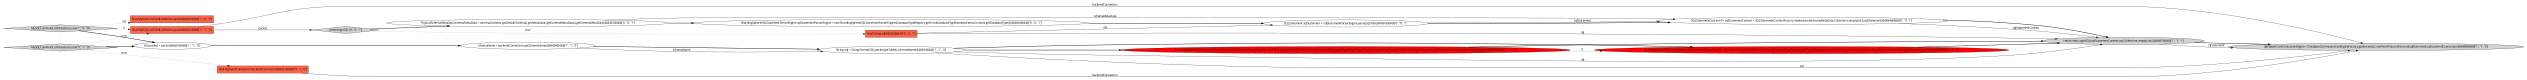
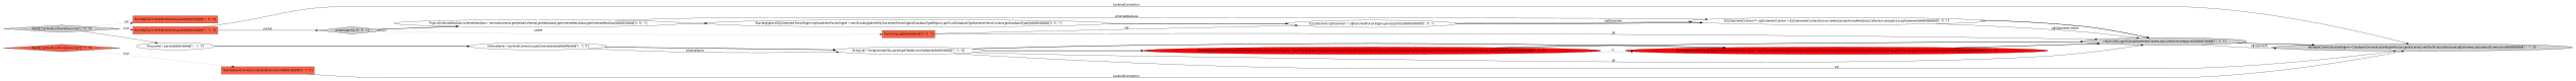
  digraph {
    fontname="Open Sans"
    rankdir=LR
    node [fillcolor=white fontname="Open Sans" shape=ellipse style=filled]
    edge [fontname="Open Sans" style=bold]
    n1 [label="String sql = String.format(SQL,packet.getTable(),schemaName)@@@5@@@['1', '1', '0']"]
    n2 [fillcolor=red label="ShardingSphereSQLStatementParserEngine sqlStatementParserEngine = new ShardingSphereSQLStatementParserEngine(DatabaseTypeRegistry.getTrunkDatabaseTypeName(ProxyContext.getInstance().getSchemaContexts().getDatabaseType()))@@@6@@@['1', '0', '0']"]
    n3 [fillcolor=red label="ShardingSphereSQLParserEngine sqlStatementParserEngine = new ShardingSphereSQLParserEngine(DatabaseTypeRegistry.getTrunkDatabaseTypeName(ProxyContext.getInstance().getSchemaContexts().getDatabaseType()))@@@6@@@['0', '1', '0']"]
    n4 [fillcolor=lightgray label="return new LogicSQL(sqlStatementContext,sql,Collections.emptyList())@@@7@@@['1', '1', '1']"]
    n5 [fillcolor=lightgray label="databaseCommunicationEngine = DatabaseCommunicationEngineFactory.getInstance().newTextProtocolInstance(sqlStatement,sql,backendConnection)@@@8@@@['1', '1', '0']"]
    n6 [label="SQLStatementContext<?> sqlStatementContext = SQLStatementContextFactory.newInstance(schemaMetaData,Collections.emptyList(),sqlStatement)@@@6@@@['0', '0', '1']"]
    n7 [label="SQLStatement sqlStatement = sqlStatementParserEngine.parse(sql,false)@@@5@@@['0', '0', '1']"]
    n8 [label="PhysicalSchemaMetaData schemaMetaData = schemaContexts.getDefaultSchema().getMetaData().getSchemaMetaData().getSchemaMetaData()@@@3@@@['0', '0', '1']"]
    n9 [label="ShardingSphereSQLStatementParserEngine sqlStatementParserEngine = new ShardingSphereSQLStatementParserEngine(DatabaseTypeRegistry.getTrunkDatabaseTypeName(schemaContexts.getDatabaseType()))@@@4@@@['0', '0', '1']"]
    n10 [fillcolor=lightgray label="MySQLComFieldListPacketExecutor['1', '0', '0']" shape=diamond]
    n11 [fillcolor=tomato label="final MySQLComFieldListPacket packet@@@2@@@['1', '0', '0']" shape=box]
    n12 [fillcolor=tomato label="final MySQLComFieldListPacket packet@@@2@@@['1', '1', '0']" shape=box]
    n13 [label="this.packet = packet@@@3@@@['1', '1', '0']"]
    n14 [fillcolor=lightgray label="createLogicSQL['0', '0', '1']" shape=diamond]
    n15 [label="schemaName = backendConnection.getSchemaName()@@@4@@@['1', '1', '0']"]
-   n16 [fillcolor=lightgray label="MySQLComFieldListPacketExecutor['0', '1', '0']" shape=diamond]
+   n16 [fillcolor=tomato label="MySQLComFieldListPacketExecutor['0', '1', '0']" shape=diamond]
    n17 [fillcolor=tomato label="final BackendConnection backendConnection@@@2@@@['0', '1', '0']" shape=box]
    n18 [fillcolor=tomato label="final String sql@@@2@@@['0', '0', '1']" shape=box]
    n1 -> n2
    n1 -> n3
    n1 -> n4 [label=sql style=solid]
    n1 -> n5 [label=sql style=solid]
    n2 -> n3 [label=0 style=dashed]
    n2 -> n4
    n3 -> n4
    n4 -> n5
    n4 -> n5 [label=sqlStatement style=solid]
    n6 -> n4 [label=sqlStatementContext style=solid]
    n6 -> n4
    n7 -> n6 [label=sqlStatement style=solid]
    n7 -> n6
    n8 -> n6 [label=schemaMetaData style=solid]
    n8 -> n9
    n9 -> n7
    n10 -> n11 [label=sql style=dotted]
-   n10 -> n12 [label=0 style=dotted]
-   n10 -> n13
+   n10 -> n12 [label=true style=dotted]
+   n10 -> n13 [style=solid]
    n12 -> n5 [label=backendConnection style=solid]
    n12 -> n14 [label=packet style=solid]
    n13 -> n15
    n14 -> n8
-   n14 -> n18 [label=true style=dotted]
+   n14 -> n18 [label=packet style=dotted]
    n15 -> n1
    n15 -> n1 [label=schemaName style=solid]
-   n16 -> n12 [label=true style=dotted]
-   n16 -> n13
    n16 -> n17 [label=true style=dotted]
    n17 -> n5 [label=backendConnection style=solid]
    n18 -> n4 [label=sql style=solid]
    n18 -> n7 [label=sql style=solid]
  }
